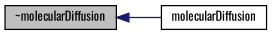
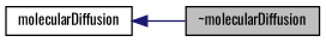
  digraph {
    rankdir=LR
    fontname=Oswald
    node [color=black fontname=Oswald fontsize=10 shape=record]
    n1 [fillcolor=grey75 fontcolor=black height=0.2 label="~molecularDiffusion" style=filled width=0.4]
    n2 [height=0.2 label=molecularDiffusion width=0.4]
-   n1 -> n2 [color=midnightblue dir=back fontname=Oswald fontsize=10 labelfontname=Helvetica labelfontsize=10 style=solid]
+   n2 -> n1 [color=midnightblue dir=back fontname=Oswald fontsize=10 labelfontname=Helvetica labelfontsize=10 style=solid]
  }
